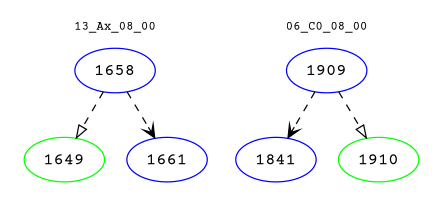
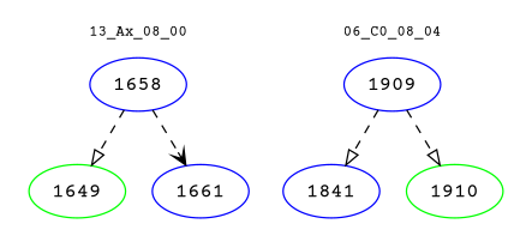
  digraph {
    fontname="Courier Prime"
    node [color=blue fontname="Courier Prime"]
    edge [arrowhead=onormal color=black fontname="Courier Prime" style=dashed]
    n1 [label=1658]
    n2 [color=green label=1649]
    n3 [label=1661]
    n4 [label=1909]
    n5 [label=1841]
    n6 [color=green label=1910]
    subgraph cluster_1 {
      color=white
      fontsize=10
      label="13_Ax_08_00"
      n1
      n2
      n3
    }
    subgraph cluster_2 {
      color=white
      fontsize=10
-     label="06_C0_08_00"
+     label="06_C0_08_04"
      n4
      n5
      n6
    }
    n1 -> n2
    n1 -> n3 [arrowhead=vee]
-   n4 -> n5 [arrowhead=vee]
+   n4 -> n5
    n4 -> n6
  }
